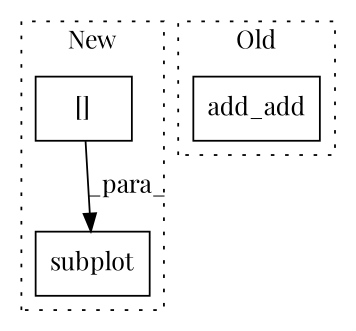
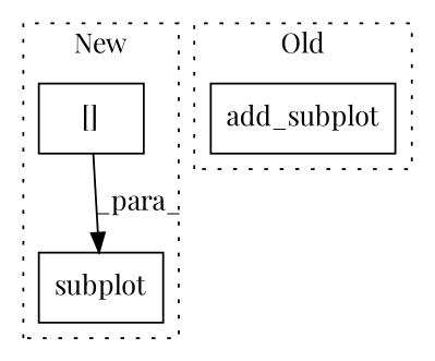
  digraph {
    fontname="Playfair Display"
    node [a=32 shape=box fontname="Playfair Display"]
    n1 [l="8,1" label=subplot s="1452,1502"]
    n2 [a=2 l="10,2" label="[]" s="1460,1500"]
-   n3 [l="12,1" label=add_add s="1425,1440"]
+   n3 [l="12,1" label=add_subplot s="1425,1440"]
    subgraph cluster_1 {
      label=New
      style=dotted
      n1
      n2
    }
    subgraph cluster_2 {
      label=Old
      style=dotted
      n3
    }
    n2 -> n1 [label=_para_ fontname="Playfair Display"]
  }
